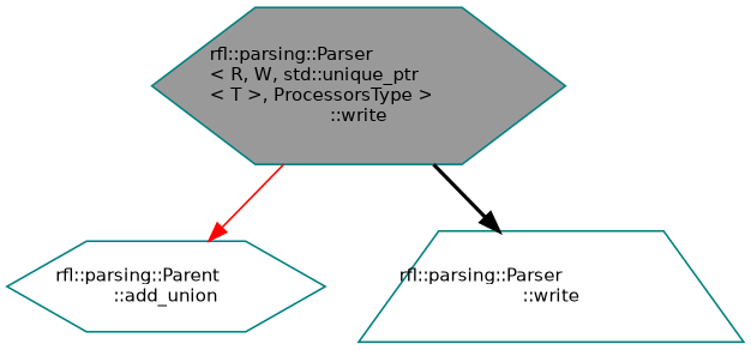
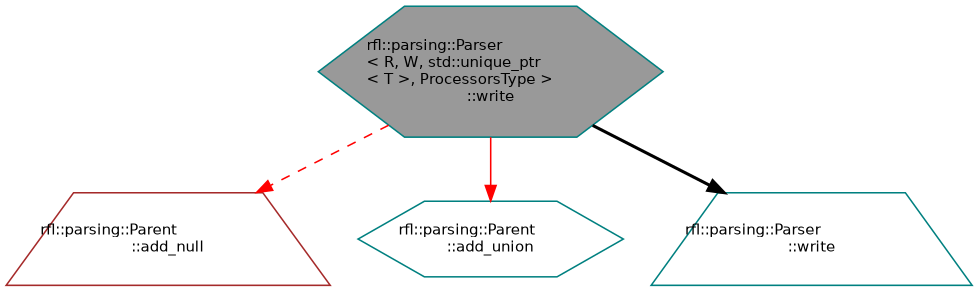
  digraph {
    rankdir=TB
    node [color=teal fillcolor=white fontname=Helvetica fontsize=10 shape=hexagon style=filled]
    edge [color=red fontname=Helvetica fontsize=10 labelfontname=Helvetica labelfontsize=10]
    n1 [fillcolor=grey60 fontcolor=black height=0.2 label="rfl::parsing::Parser\l\< R, W, std::unique_ptr\l\< T \>, ProcessorsType \>\l::write" width=0.4]
+   n2 [color=brown height=0.2 label="rfl::parsing::Parent\l::add_null" shape=trapezium width=0.4]
    n3 [height=0.2 label="rfl::parsing::Parent\l::add_union" width=0.4]
    n4 [height=0.2 label="rfl::parsing::Parser\l::write" shape=trapezium width=0.4]
+   n1 -> n2 [style=dashed]
    n1 -> n3 [style=solid]
    n1 -> n4 [color=black style=bold]
  }
